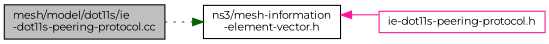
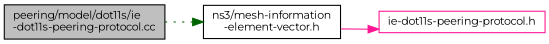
  digraph {
    fontname=Montserrat
    rankdir=LR
    node [color=black fillcolor=white fontname=Montserrat fontsize=10 shape=record style=filled]
    edge [fontname=Montserrat fontsize=10 labelfontname=Helvetica labelfontsize=10]
-   n1 [fillcolor=grey75 fontcolor=black height=0.2 label="mesh/model/dot11s/ie\l-dot11s-peering-protocol.cc" width=0.4]
+   n1 [fillcolor=grey75 fontcolor=black height=0.2 label="peering/model/dot11s/ie\l-dot11s-peering-protocol.cc" width=0.4]
    n2 [height=0.2 label="ns3/mesh-information\l-element-vector.h" width=0.4]
    n3 [color=deeppink height=0.2 label="ie-dot11s-peering-protocol.h" width=0.4]
    n1 -> n2 [color=darkgreen style=dotted]
-   n3 -> n2 [color=deeppink style=solid]
+   n2 -> n3 [color=deeppink style=solid]
  }
